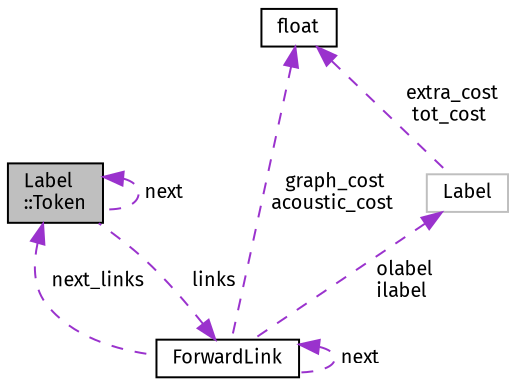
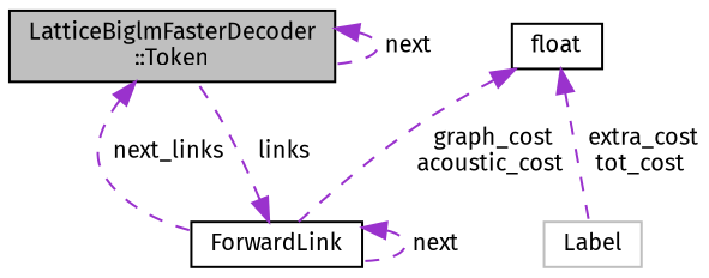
  digraph {
    fontname="Fira Sans"
    node [color=black fillcolor=white fontname="Fira Sans" fontsize=10 shape=record style=filled]
    edge [color=darkorchid3 dir=back fontname="Fira Sans" fontsize=10 labelfontname=Helvetica labelfontsize=10 style=dashed]
-   n1 [fillcolor=grey75 fontcolor=black height=0.2 label="Label\l::Token" width=0.4]
+   n1 [fillcolor=grey75 fontcolor=black height=0.2 label="LatticeBiglmFasterDecoder\l::Token" width=0.4]
    n2 [height=0.2 label=ForwardLink width=0.4]
    n3 [height=0.2 label=float width=0.4]
    n4 [color=grey75 height=0.2 label=Label width=0.4]
    n1 -> n1 [label=" next"]
    n1 -> n2 [label=" next_links"]
    n2 -> n1 [label=" links"]
    n2 -> n2 [label=" next"]
    n3 -> n2 [label=" graph_cost\nacoustic_cost"]
    n3 -> n4 [label=" extra_cost\ntot_cost"]
-   n4 -> n2 [label=" olabel\nilabel"]
  }
